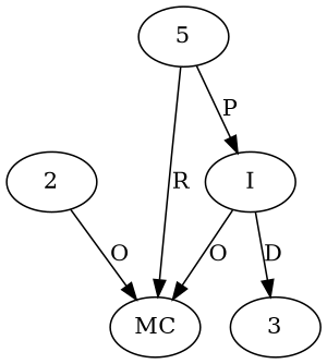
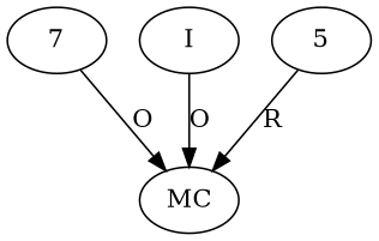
  digraph {
    node [t=TestSuite]
    n1 [l=50 label=MC s="setName()"]
-   2 [t=String v="EnumUtils Tests"]
-   3 [n=suite]
+   2 [t=String v="EnumUtils Tests" label=7]
    n4 [l=49 label=I]
    5 [n="SimpleToStringStyleTest.class" t=Class v=null]
    2 -> n1 [label=O]
    n4 -> n1 [label=O]
-   n4 -> 3 [label=D]
    5 -> n1 [label=R]
-   5 -> n4 [label=P]
  }
